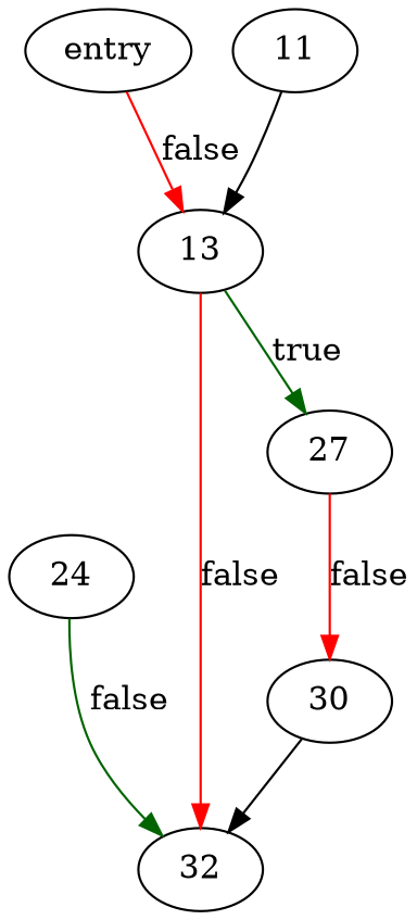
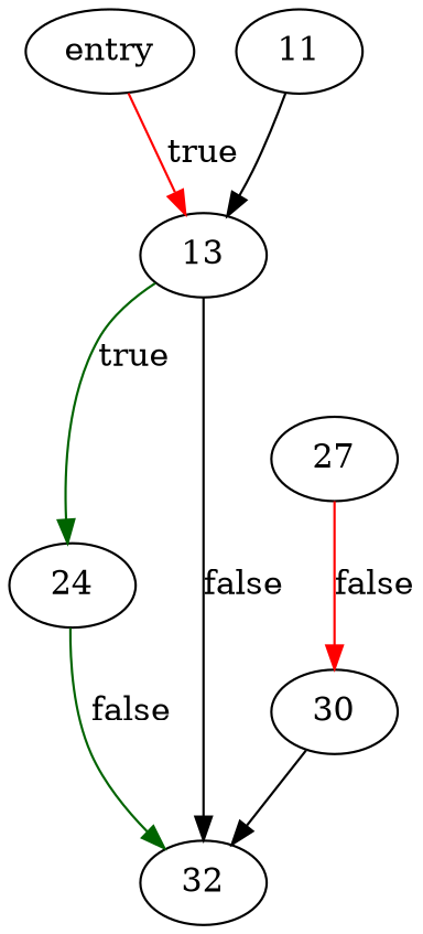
  digraph {
    edge [color=red]
    n1 [label=entry]
    13
    11
    24
    32
    27
    30
-   n1 -> 13 [label=false]
-   13 -> 27 [color=darkgreen label=true]
-   13 -> 32 [label=false]
+   n1 -> 13 [label=true]
+   13 -> 24 [color=darkgreen label=true]
+   13 -> 32 [color=black label=false]
    11 -> 13 [color=""]
    24 -> 32 [color=darkgreen label=false]
    27 -> 30 [label=false]
    30 -> 32 [color=""]
  }
